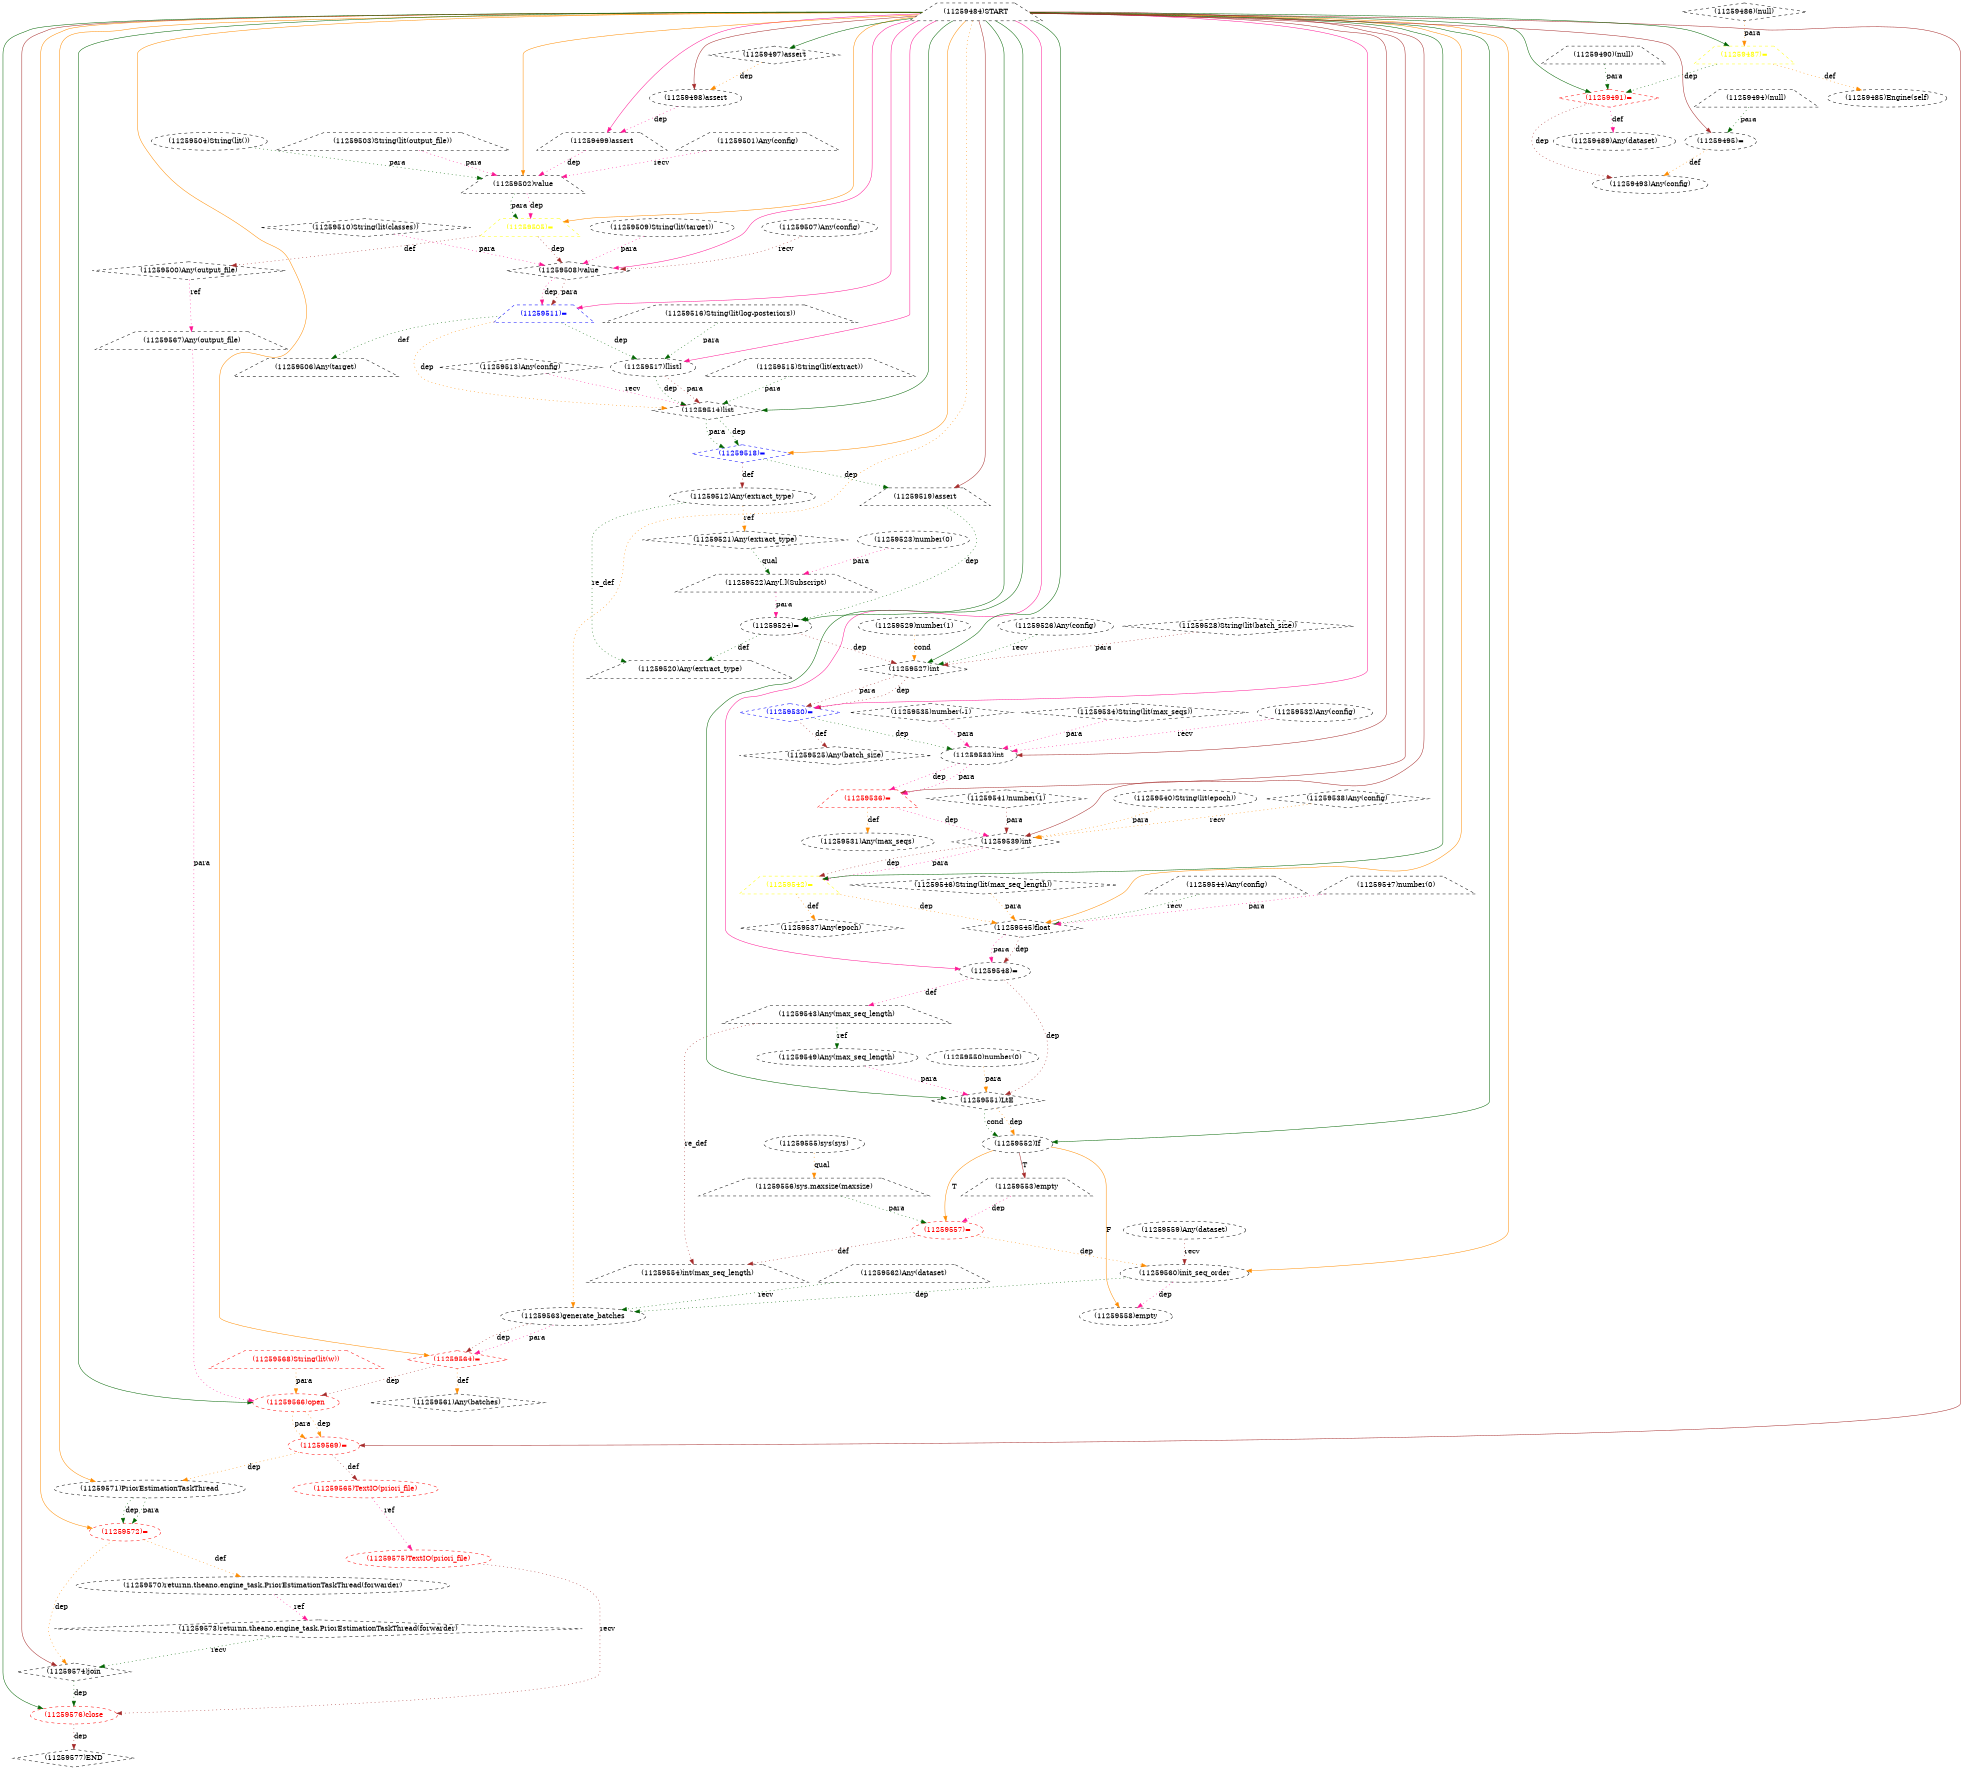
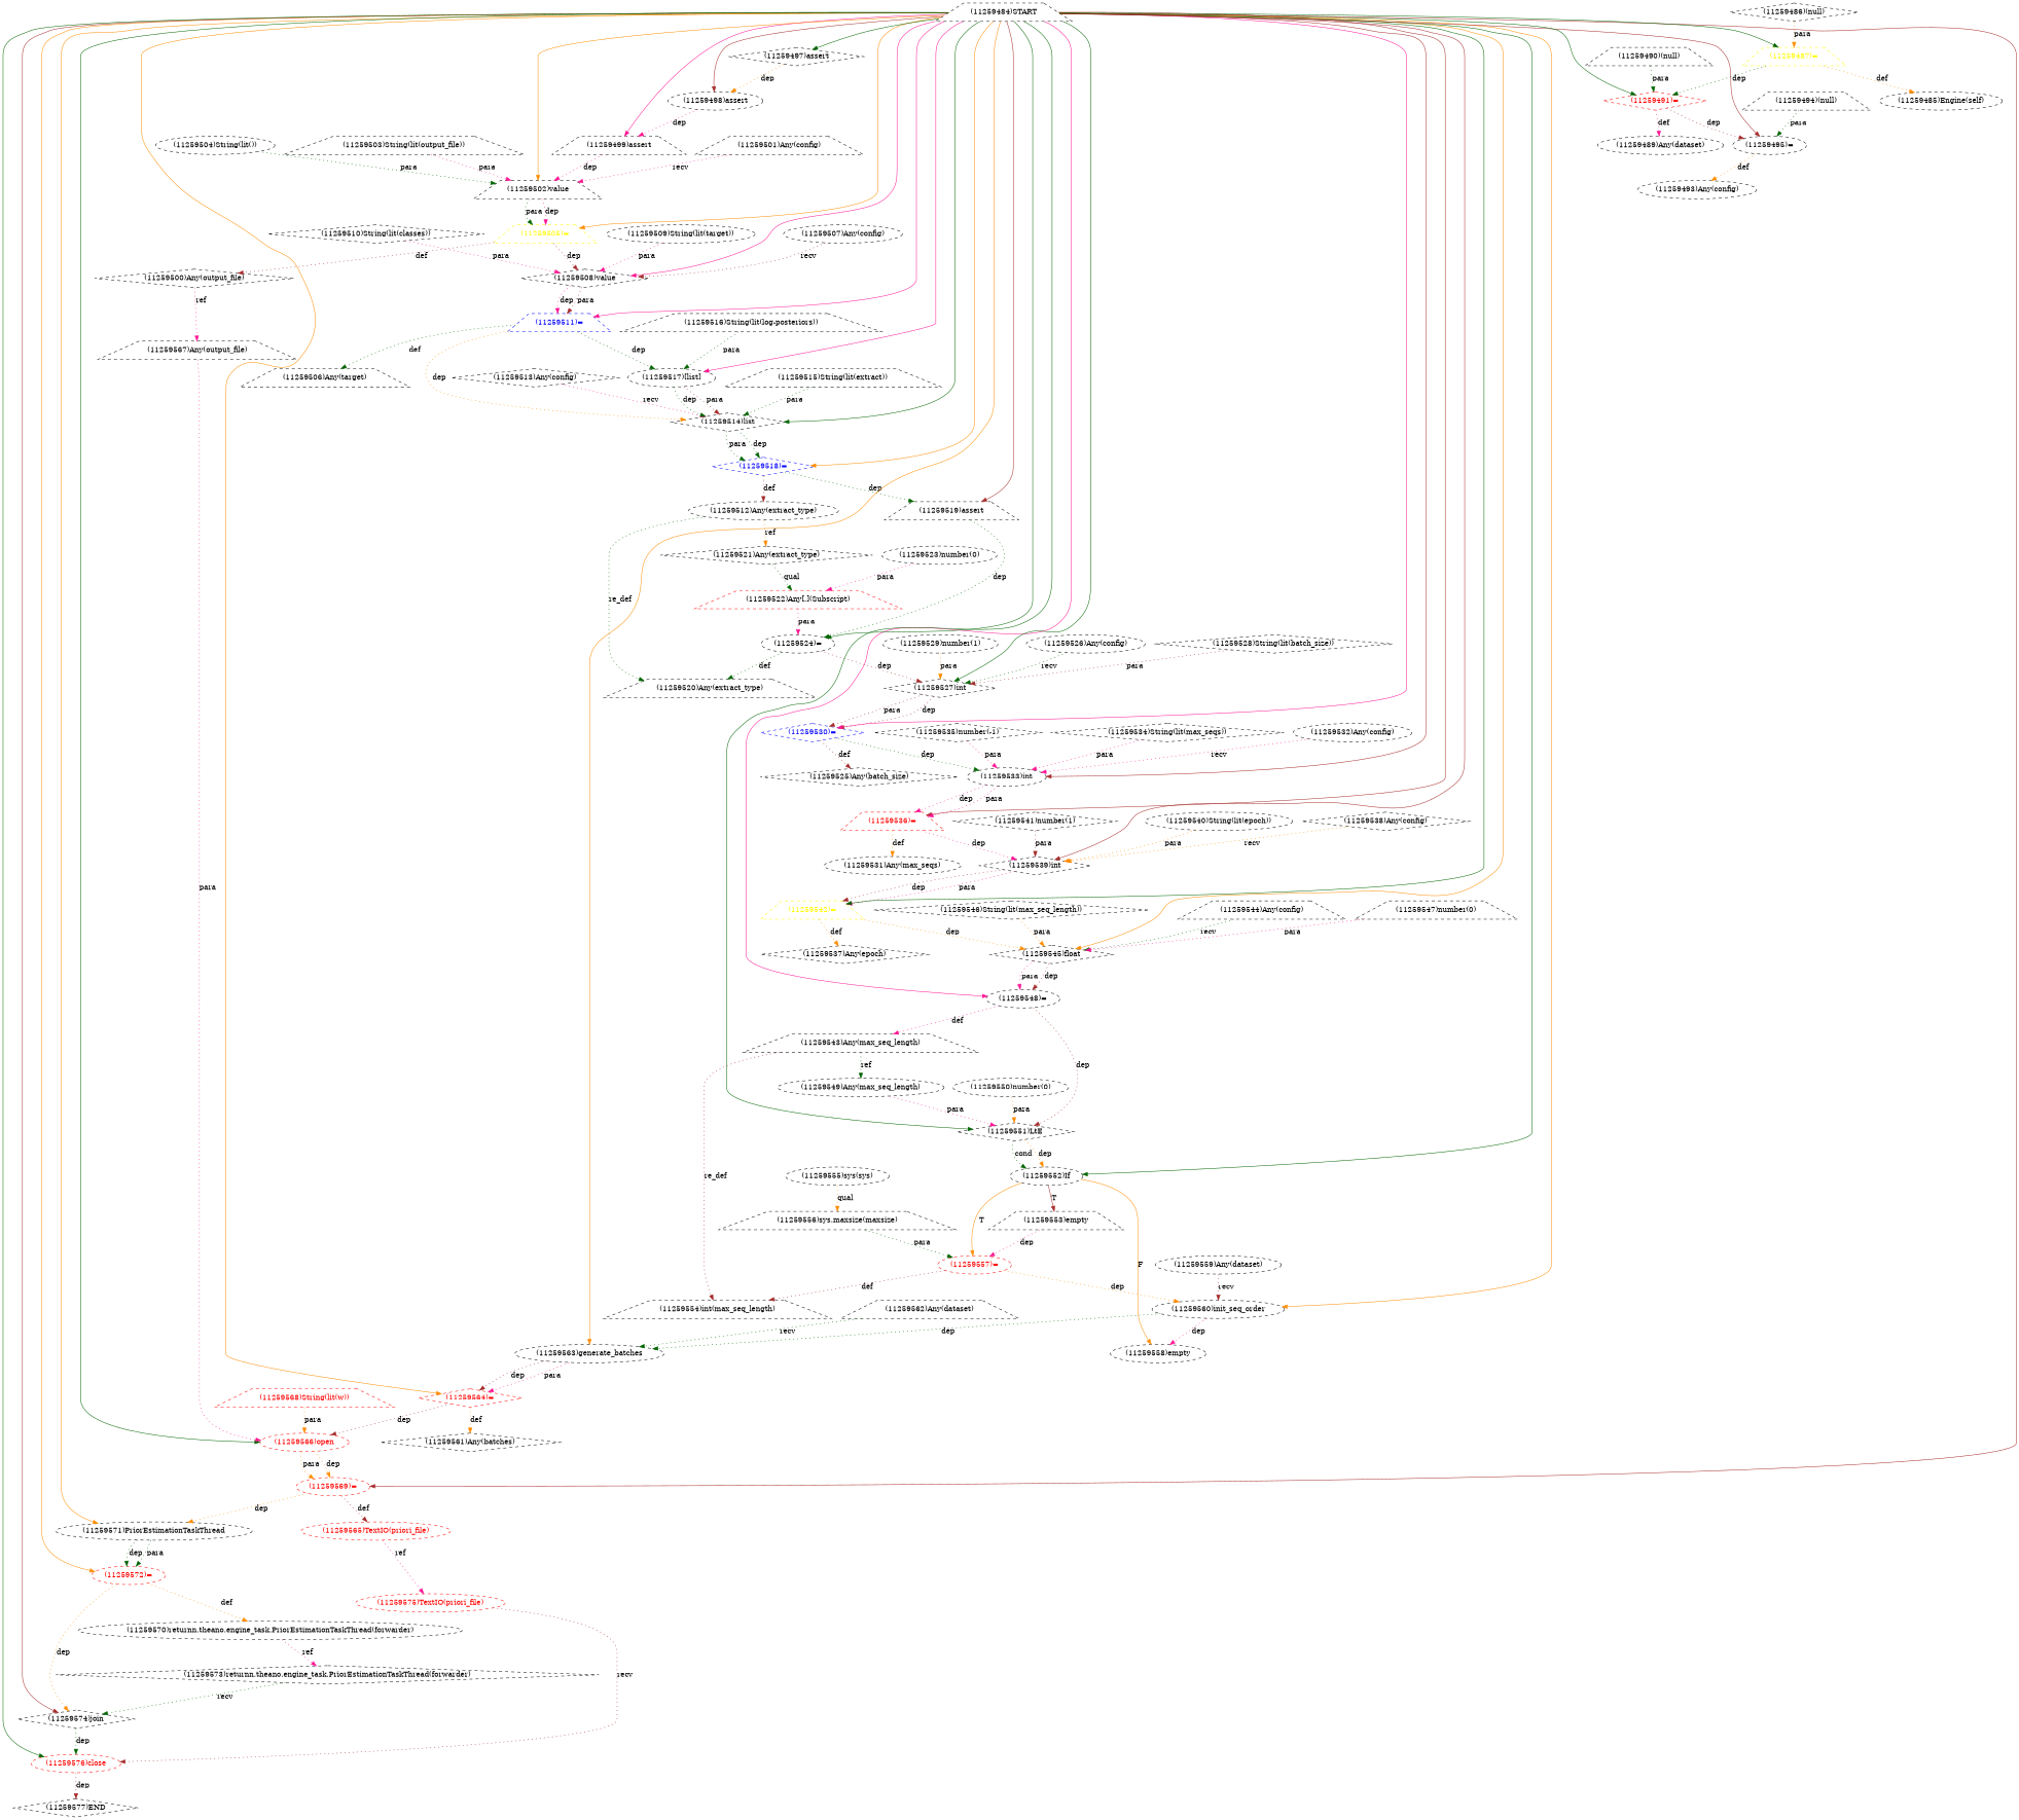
  digraph {
    node [shape=ellipse style=dashed]
    edge [color=darkgreen style=dotted]
    n1 [label="(11259498)assert"]
    n2 [label="(11259499)assert" shape=trapezium]
    n3 [label="(11259502)value" shape=trapezium]
    n4 [label="(11259541)number(1)" shape=diamond]
    n5 [label="(11259539)int" shape=diamond]
    n6 [color=yellow fontcolor=yellow label="(11259542)=" shape=trapezium]
    n7 [label="(11259544)Any(config)" shape=trapezium]
    n8 [label="(11259545)float" shape=diamond]
    n9 [color=black fontcolor=black label="(11259548)="]
    n10 [label="(11259515)String(lit(extract))" shape=trapezium]
    n11 [label="(11259514)list" shape=diamond]
    n12 [color=blue fontcolor=blue label="(11259518)=" shape=diamond]
    n13 [label="(11259519)assert" shape=trapezium]
    n14 [label="(11259512)Any(extract_type)"]
    n15 [color=black fontcolor=black label="(11259524)="]
    n16 [label="(11259521)Any(extract_type)" shape=diamond]
    n17 [label="(11259520)Any(extract_type)" shape=trapezium]
    n18 [label="(11259526)Any(config)"]
    n19 [label="(11259527)int" shape=diamond]
    n20 [color=blue fontcolor=blue label="(11259530)=" shape=diamond]
    n21 [label="(11259513)Any(config)" shape=diamond]
    n22 [label="(11259517)[list]"]
    n23 [label="(11259549)Any(max_seq_length)"]
    n24 [label="(11259551)LtE" shape=diamond]
    n25 [label="(11259552)If"]
-   n26 [label="(11259522)Any[.](Subscript)" shape=trapezium]
+   n26 [label="(11259522)Any[.](Subscript)" shape=trapezium color=red]
    n27 [label="(11259550)number(0)"]
    n28 [label="(11259556)sys.maxsize(maxsize)" shape=trapezium]
    n29 [color=red fontcolor=red label="(11259557)="]
    n30 [label="(11259560)init_seq_order"]
    n31 [label="(11259554)int(max_seq_length)" shape=trapezium]
    n32 [label="(11259484)START" shape=trapezium]
    n33 [color=red fontcolor=red label="(11259564)=" shape=diamond]
    n34 [color=red fontcolor=red label="(11259572)="]
    n35 [color=black fontcolor=black label="(11259495)="]
    n36 [color=yellow fontcolor=yellow label="(11259505)=" shape=trapezium]
    n37 [color=blue fontcolor=blue label="(11259511)=" shape=trapezium]
    n38 [label="(11259571)PriorEstimationTaskThread"]
    n39 [label="(11259497)assert" shape=diamond]
    n40 [label="(11259533)int"]
    n41 [color=red fontcolor=red label="(11259491)=" shape=diamond]
    n42 [color=red fontcolor=red label="(11259536)=" shape=trapezium]
    n43 [label="(11259574)join" shape=diamond]
    n44 [color=red fontcolor=red label="(11259576)close"]
    n45 [color=red fontcolor=red label="(11259566)open"]
    n46 [color=red fontcolor=red label="(11259569)="]
    n47 [label="(11259508)value" shape=diamond]
    n48 [color=yellow fontcolor=yellow label="(11259487)=" shape=trapezium]
    n49 [label="(11259563)generate_batches"]
    n50 [label="(11259553)empty" shape=trapezium]
    n51 [label="(11259558)empty"]
    n52 [label="(11259561)Any(batches)" shape=diamond]
    n53 [label="(11259570)returnn.theano.engine_task.PriorEstimationTaskThread(forwarder)"]
    n54 [label="(11259493)Any(config)"]
    n55 [label="(11259500)Any(output_file)" shape=diamond]
    n56 [label="(11259506)Any(target)" shape=trapezium]
    n57 [label="(11259489)Any(dataset)"]
    n58 [label="(11259531)Any(max_seqs)"]
    n59 [label="(11259537)Any(epoch)" shape=diamond]
    n60 [label="(11259577)END" shape=diamond]
    n61 [label="(11259525)Any(batch_size)" shape=diamond]
    n62 [color=red fontcolor=red label="(11259565)TextIO(priori_file)"]
    n63 [label="(11259543)Any(max_seq_length)" shape=trapezium]
    n64 [label="(11259485)Engine(self)"]
    n65 [label="(11259490)(null)" shape=trapezium]
    n66 [color=red fontcolor=red label="(11259575)TextIO(priori_file)"]
    n67 [label="(11259573)returnn.theano.engine_task.PriorEstimationTaskThread(forwarder)" shape=diamond]
    n68 [label="(11259528)String(lit(batch_size))" shape=diamond]
    n69 [label="(11259540)String(lit(epoch))"]
    n70 [label="(11259547)number(0)" shape=trapezium]
    n71 [label="(11259546)String(lit(max_seq_length))" shape=diamond]
    n72 [label="(11259501)Any(config)" shape=trapezium]
    n73 [label="(11259567)Any(output_file)" shape=trapezium]
    n74 [label="(11259507)Any(config)"]
    n75 [label="(11259510)String(lit(classes))" shape=diamond]
    n76 [label="(11259559)Any(dataset)"]
    n77 [label="(11259562)Any(dataset)" shape=trapezium]
    n78 [label="(11259529)number(1)"]
    n79 [label="(11259535)number(-1)" shape=diamond]
    n80 [label="(11259538)Any(config)" shape=diamond]
    n81 [label="(11259516)String(lit(log-posteriors))" shape=trapezium]
    n82 [label="(11259523)number(0)"]
    n83 [label="(11259486)(null)" shape=diamond]
    n84 [color=red fontcolor=red label="(11259568)String(lit(w))" shape=trapezium]
    n85 [label="(11259534)String(lit(max_seqs))" shape=diamond]
    n86 [label="(11259509)String(lit(target))"]
    n87 [label="(11259494)(null)" shape=trapezium]
    n88 [label="(11259504)String(lit())"]
    n89 [label="(11259532)Any(config)"]
    n90 [label="(11259555)sys(sys)"]
    n91 [label="(11259503)String(lit(output_file))" shape=trapezium]
    n1 -> n2 [color=deeppink label=dep]
    n2 -> n3 [color=deeppink label=dep]
    n3 -> n36 [color=deeppink label=dep]
    n3 -> n36 [label=para]
    n4 -> n5 [color=brown label=para]
    n5 -> n6 [color=brown label=dep]
    n5 -> n6 [color=deeppink label=para]
    n6 -> n8 [color=darkorange label=dep]
    n6 -> n59 [color=darkorange label=def]
    n7 -> n8 [label=recv]
    n8 -> n9 [color=brown label=dep]
    n8 -> n9 [color=deeppink label=para]
    n9 -> n24 [color=brown label=dep]
    n9 -> n63 [color=deeppink label=def]
    n10 -> n11 [label=para]
    n11 -> n12 [label=dep]
    n11 -> n12 [label=para]
    n12 -> n13 [label=dep]
    n12 -> n14 [color=brown label=def]
    n13 -> n15 [label=dep]
    n14 -> n16 [color=darkorange label=ref]
    n14 -> n17 [label=re_def]
    n15 -> n17 [label=def]
    n15 -> n19 [color=brown label=dep]
    n16 -> n26 [label=qual]
    n18 -> n19 [label=recv]
    n19 -> n20 [color=brown label=dep]
    n19 -> n20 [color=brown label=para]
    n20 -> n40 [label=dep]
    n20 -> n61 [color=brown label=def]
    n21 -> n11 [color=deeppink label=recv]
    n22 -> n11 [label=dep]
    n22 -> n11 [color=brown label=para]
    n23 -> n24 [color=deeppink label=para]
    n24 -> n25 [color=darkorange label=dep]
    n24 -> n25 [label=cond]
    n25 -> n29 [color=darkorange label=T style=""]
    n25 -> n50 [color=brown label=T style=""]
    n25 -> n51 [color=darkorange label=F style=""]
    n26 -> n15 [color=deeppink label=para]
    n27 -> n24 [color=darkorange label=para]
    n28 -> n29 [label=para]
    n29 -> n30 [color=darkorange label=dep]
    n29 -> n31 [color=brown label=def]
    n30 -> n49 [label=dep]
    n30 -> n51 [color=deeppink label=dep]
    n32 -> n1 [color=brown style=solid]
    n32 -> n2 [color=deeppink style=solid]
    n32 -> n3 [color=darkorange style=solid]
    n32 -> n5 [color=brown style=solid]
    n32 -> n6 [style=solid]
    n32 -> n8 [color=darkorange style=solid]
    n32 -> n9 [color=deeppink style=solid]
    n32 -> n11 [style=solid]
    n32 -> n12 [color=darkorange style=solid]
    n32 -> n13 [color=brown style=solid]
    n32 -> n15 [style=solid]
    n32 -> n19 [style=solid]
    n32 -> n20 [color=deeppink style=solid]
    n32 -> n22 [color=deeppink style=solid]
    n32 -> n24 [style=solid]
    n32 -> n25 [style=solid]
    n32 -> n30 [color=darkorange style=solid]
    n32 -> n33 [color=darkorange style=solid]
    n32 -> n34 [color=darkorange style=solid]
    n32 -> n35 [color=brown style=solid]
    n32 -> n36 [color=darkorange style=solid]
    n32 -> n37 [color=deeppink style=solid]
    n32 -> n38 [color=darkorange style=solid]
    n32 -> n39 [style=solid]
    n32 -> n40 [color=brown style=solid]
    n32 -> n41 [style=solid]
    n32 -> n42 [color=brown style=solid]
    n32 -> n43 [color=brown style=solid]
    n32 -> n44 [style=solid]
    n32 -> n45 [style=solid]
    n32 -> n46 [color=brown style=solid]
    n32 -> n47 [color=deeppink style=solid]
    n32 -> n48 [style=solid]
-   n32 -> n49 [color=darkorange]
+   n32 -> n49 [color=darkorange style=solid]
    n33 -> n45 [color=brown label=dep]
    n33 -> n52 [color=darkorange label=def]
    n34 -> n43 [color=darkorange label=dep]
    n34 -> n53 [color=darkorange label=def]
    n35 -> n54 [color=darkorange label=def]
    n36 -> n47 [color=brown label=dep]
    n36 -> n55 [color=brown label=def]
    n37 -> n11 [color=darkorange label=dep]
    n37 -> n22 [label=dep]
    n37 -> n56 [label=def]
    n38 -> n34 [label=dep]
    n38 -> n34 [label=para]
    n39 -> n1 [color=darkorange label=dep]
    n40 -> n42 [color=deeppink label=dep]
    n40 -> n42 [color=deeppink label=para]
-   n41 -> n54 [color=brown label=dep]
+   n41 -> n35 [color=brown label=dep]
    n41 -> n57 [color=deeppink label=def]
    n42 -> n5 [color=deeppink label=dep]
    n42 -> n58 [color=darkorange label=def]
    n43 -> n44 [label=dep]
    n44 -> n60 [color=brown label=dep]
    n45 -> n46 [color=darkorange label=dep]
    n45 -> n46 [color=darkorange label=para]
    n46 -> n38 [color=darkorange label=dep]
    n46 -> n62 [color=brown label=def]
    n47 -> n37 [color=deeppink label=dep]
    n47 -> n37 [color=brown label=para]
    n48 -> n41 [label=dep]
    n48 -> n64 [color=darkorange label=def]
    n49 -> n33 [color=brown label=dep]
    n49 -> n33 [color=deeppink label=para]
    n50 -> n29 [color=deeppink label=dep]
    n53 -> n67 [color=deeppink label=ref]
    n55 -> n73 [color=deeppink label=ref]
    n62 -> n66 [color=deeppink label=ref]
    n63 -> n23 [label=ref]
    n63 -> n31 [color=brown label=re_def]
    n65 -> n41 [label=para]
    n66 -> n44 [color=brown label=recv]
    n67 -> n43 [label=recv]
    n68 -> n19 [color=brown label=para]
    n69 -> n5 [color=darkorange label=para]
    n70 -> n8 [color=deeppink label=para]
    n71 -> n8 [color=darkorange label=para]
    n72 -> n3 [color=deeppink label=recv]
    n73 -> n45 [color=deeppink label=para]
    n74 -> n47 [color=brown label=recv]
    n75 -> n47 [color=deeppink label=para]
    n76 -> n30 [color=brown label=recv]
    n77 -> n49 [label=recv]
-   n78 -> n19 [color=darkorange label=cond]
+   n78 -> n19 [color=darkorange label=para]
    n79 -> n40 [color=deeppink label=para]
    n80 -> n5 [color=darkorange label=recv]
    n81 -> n22 [label=para]
    n82 -> n26 [color=deeppink label=para]
    n83 -> n48 [color=darkorange label=para]
    n84 -> n45 [color=darkorange label=para]
    n85 -> n40 [color=deeppink label=para]
    n86 -> n47 [color=deeppink label=para]
    n87 -> n35 [label=para]
    n88 -> n3 [label=para]
    n89 -> n40 [color=deeppink label=recv]
    n90 -> n28 [color=darkorange label=qual]
    n91 -> n3 [color=deeppink label=para]
  }
